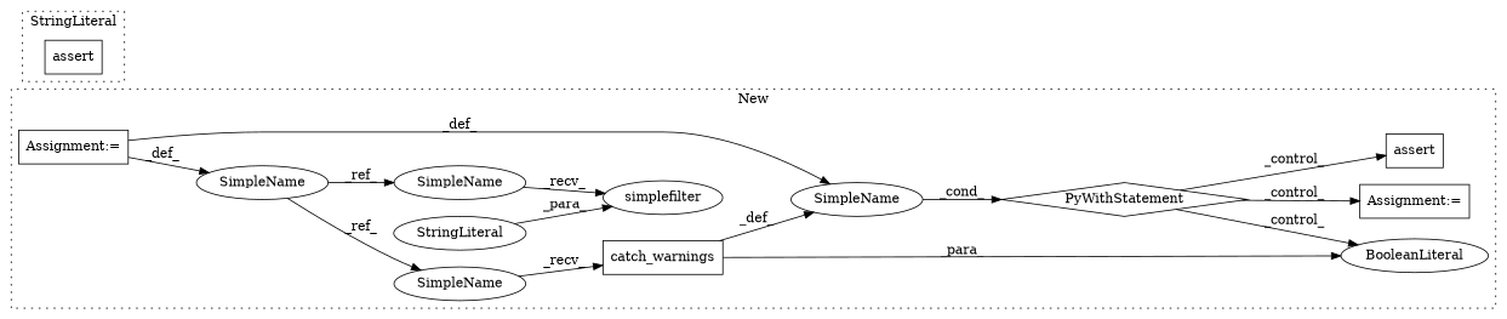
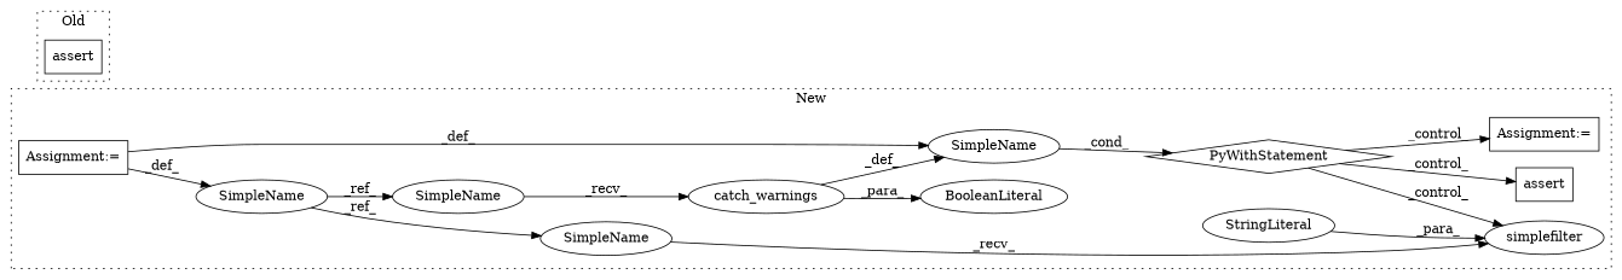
  digraph {
    rankdir=LR
    node [a=32 l=8 s=5251 shape=ellipse]
    n1 [l="13,1" label=simplefilter s="5766,5787"]
    n2 [a=45 label=StringLiteral s=5779]
    n3 [a=42 label=SimpleName]
-   n4 [l="15,1" label=catch_warnings s="5692,5711" shape=box]
+   n4 [l="15,1" label=catch_warnings s="5692,5711"]
    n5 [a=42 label=SimpleName l="" s=""]
    n6 [a=104 l="10,2" label=PyWithStatement s="5673,5712" shape=diamond]
    n7 [a=7 label="Assignment:=" shape=box]
    n8 [l="12,1" label=assert s="5946,5973" shape=box]
    n9 [a=7 l=1 label="Assignment:=" s=5802 shape=box]
    n10 [a=9 l=4 label=BooleanLiteral s=5707]
    n11 [a=42 label=SimpleName s=5757]
    n12 [a=42 label=SimpleName s=5683]
    n13 [l="12,1" label=assert s="5373,5525" shape=box]
    subgraph cluster_1 {
      label=New
      style=dotted
      n1
      n2
      n3
      n4
      n5
      n6
      n7
      n8
      n9
      n10
      n11
      n12
    }
    subgraph cluster_2 {
-     label=StringLiteral
+     label=Old
      style=dotted
      n13
    }
    n2 -> n1 [label=_para_]
    n3 -> n11 [label=_ref_]
    n3 -> n12 [label=_ref_]
    n4 -> n5 [label=_def_]
    n4 -> n10 [label=_para_]
    n5 -> n6 [label=_cond_]
-   n6 -> n10 [label=_control_]
+   n6 -> n1 [label=_control_]
    n6 -> n8 [label=_control_]
    n6 -> n9 [label=_control_]
    n7 -> n3 [label=_def_]
    n7 -> n5 [label=_def_]
    n11 -> n1 [label=_recv_]
    n12 -> n4 [label=_recv_]
  }
